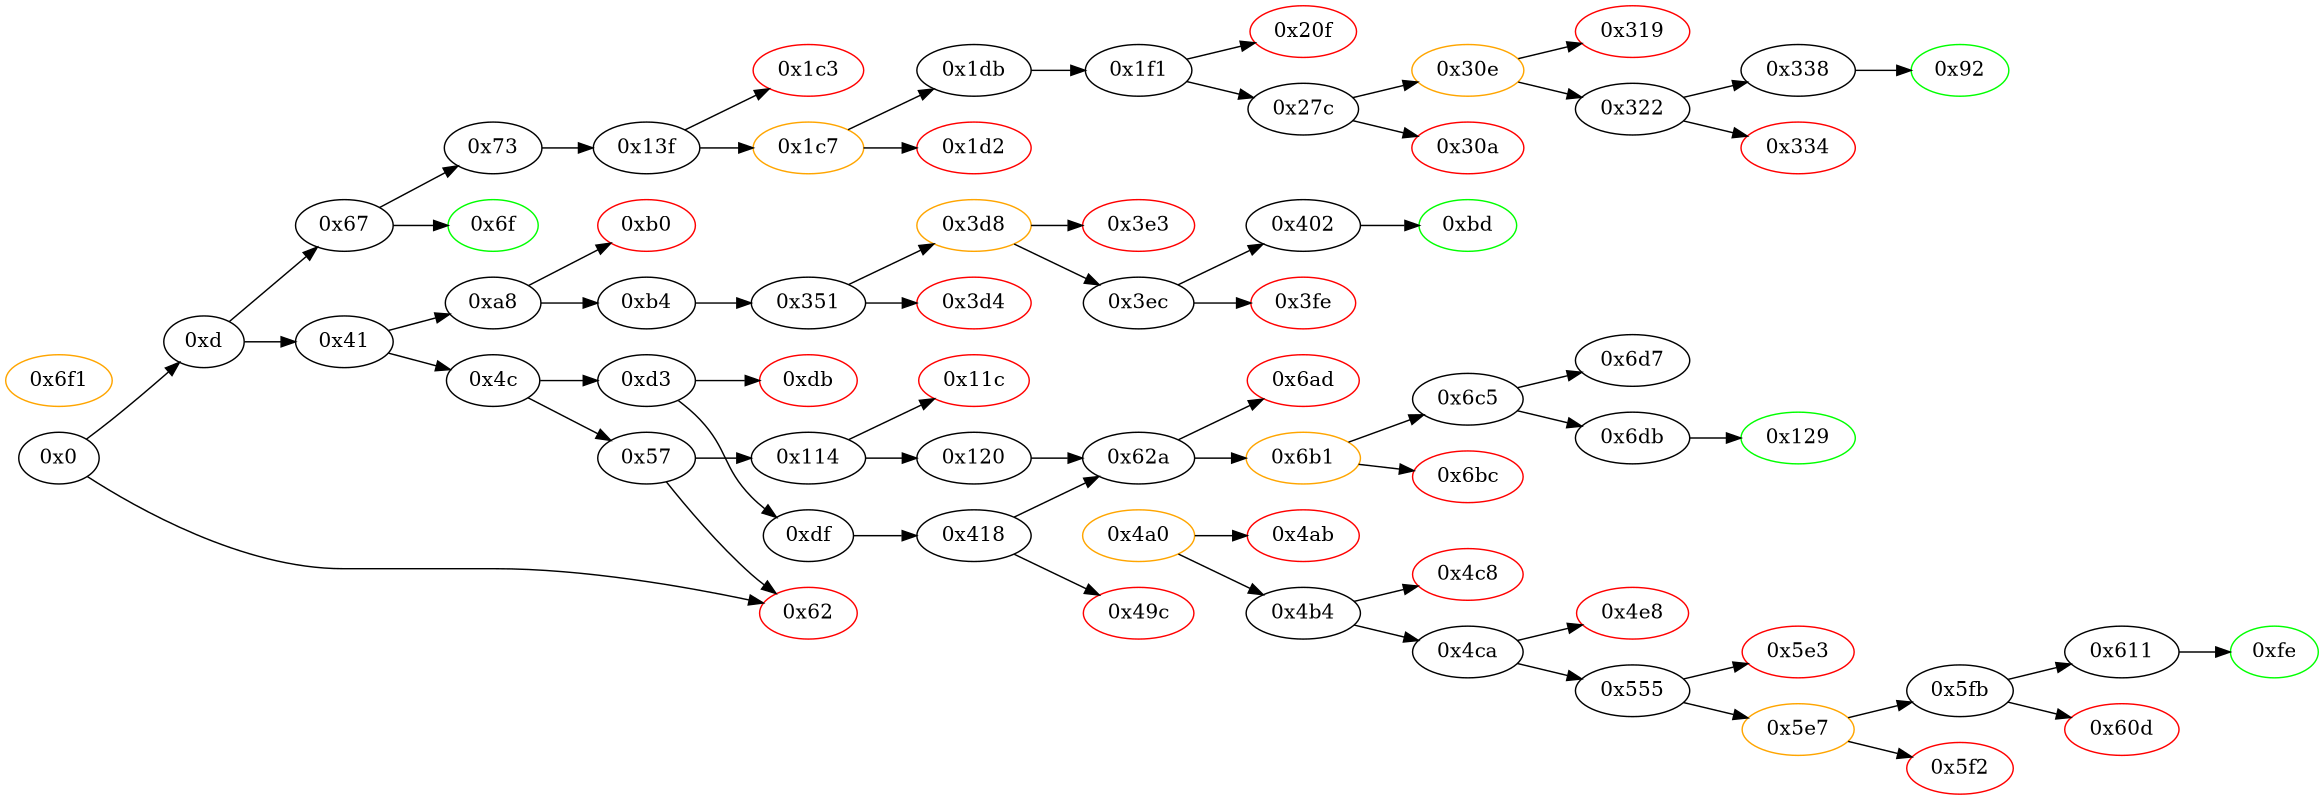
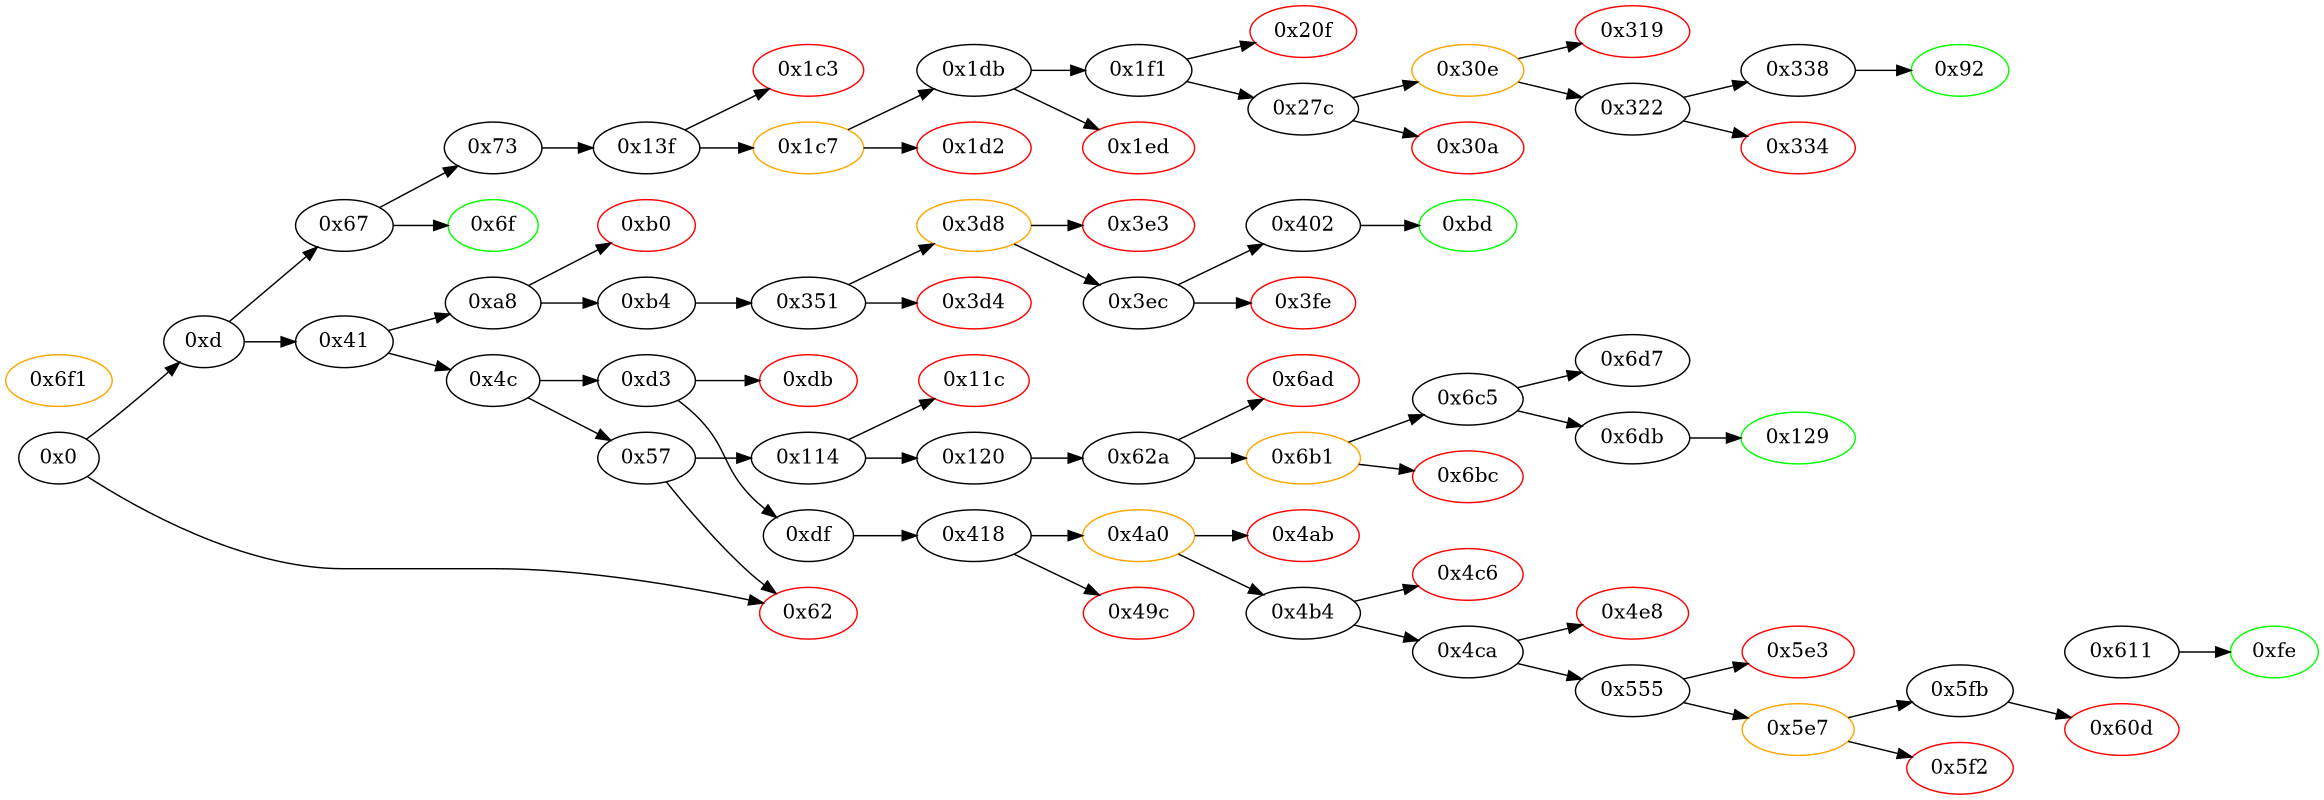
  strict digraph {
    rankdir=LR
    node [fillcolor=white style=filled]
    "0x1c7" [color=orange]
    "0x13f"
    "0x1c3" [color=red]
    "0x1d2" [color=red]
    "0x1db"
    "0xb4"
    "0x351"
    "0x3d4" [color=red]
    "0x3d8" [color=orange]
    "0x92" [color=green]
    "0xd3"
    "0xdf"
    "0xdb" [color=red]
    "0x418"
    "0x6f1" [color=orange]
    "0x20f" [color=red]
    "0x4e8" [color=red]
    "0x4ca"
    "0x555"
    "0x5e7" [color=orange]
    "0x5e3" [color=red]
    "0xfe" [color=green]
    "0x611"
    "0x319" [color=red]
    "0x334" [color=red]
    "0x322"
    "0x338"
    "0x73"
    "0x6ad" [color=red]
    "0x62a"
    "0x6b1" [color=orange]
    "0x6bc" [color=red]
    "0x6c5"
    "0x5f2" [color=red]
    "0x5fb"
    "0x60d" [color=red]
    "0x30a" [color=red]
    "0x27c"
    "0x30e" [color=orange]
    "0x3ec"
    "0x402"
    "0x3fe" [color=red]
    "0xbd" [color=green]
    "0x129" [color=green]
-   "0x4c6" [color=red label="0x4c8"]
+   "0x4c6" [color=red]
+   "0x1ed" [color=red]
    "0x49c" [color=red]
    "0x4a0" [color=orange]
    "0x62" [color=red]
    "0x0"
    "0xd"
    "0x41"
    "0x67"
    "0x4ab" [color=red]
    "0x4b4"
    "0xa8"
    "0xb0" [color=red]
    "0x6d7" [color=black]
    "0x57"
    "0x114"
    "0x120"
    "0x11c" [color=red]
    "0x4c"
    "0x6f" [color=green]
    "0x6db"
    "0x1f1"
    "0x3e3" [color=red]
    "0x1c7" -> "0x1d2"
    "0x1c7" -> "0x1db"
    "0x13f" -> "0x1c7"
    "0x13f" -> "0x1c3"
+   "0x1db" -> "0x1ed"
    "0x1db" -> "0x1f1"
    "0xb4" -> "0x351"
    "0x351" -> "0x3d4"
    "0x351" -> "0x3d8"
    "0x3d8" -> "0x3ec"
    "0x3d8" -> "0x3e3"
    "0xd3" -> "0xdf"
    "0xd3" -> "0xdb"
    "0xdf" -> "0x418"
    "0x418" -> "0x49c"
-   "0x418" -> "0x62a"
+   "0x418" -> "0x4a0"
    "0x4ca" -> "0x4e8"
    "0x4ca" -> "0x555"
    "0x555" -> "0x5e7"
    "0x555" -> "0x5e3"
    "0x5e7" -> "0x5f2"
    "0x5e7" -> "0x5fb"
    "0x611" -> "0xfe"
    "0x322" -> "0x334"
    "0x322" -> "0x338"
    "0x338" -> "0x92"
    "0x73" -> "0x13f"
    "0x62a" -> "0x6ad"
    "0x62a" -> "0x6b1"
    "0x6b1" -> "0x6bc"
    "0x6b1" -> "0x6c5"
    "0x6c5" -> "0x6d7"
    "0x6c5" -> "0x6db"
-   "0x5fb" -> "0x611"
    "0x5fb" -> "0x60d"
    "0x27c" -> "0x30a"
    "0x27c" -> "0x30e"
    "0x30e" -> "0x319"
    "0x30e" -> "0x322"
    "0x3ec" -> "0x402"
    "0x3ec" -> "0x3fe"
    "0x402" -> "0xbd"
    "0x4a0" -> "0x4ab"
    "0x4a0" -> "0x4b4"
    "0x0" -> "0x62"
    "0x0" -> "0xd"
    "0xd" -> "0x41"
    "0xd" -> "0x67"
    "0x41" -> "0xa8"
    "0x41" -> "0x4c"
    "0x67" -> "0x73"
    "0x67" -> "0x6f"
    "0x4b4" -> "0x4ca"
    "0x4b4" -> "0x4c6"
    "0xa8" -> "0xb4"
    "0xa8" -> "0xb0"
    "0x57" -> "0x62"
    "0x57" -> "0x114"
    "0x114" -> "0x120"
    "0x114" -> "0x11c"
    "0x120" -> "0x62a"
    "0x4c" -> "0xd3"
    "0x4c" -> "0x57"
    "0x6db" -> "0x129"
    "0x1f1" -> "0x20f"
    "0x1f1" -> "0x27c"
  }
